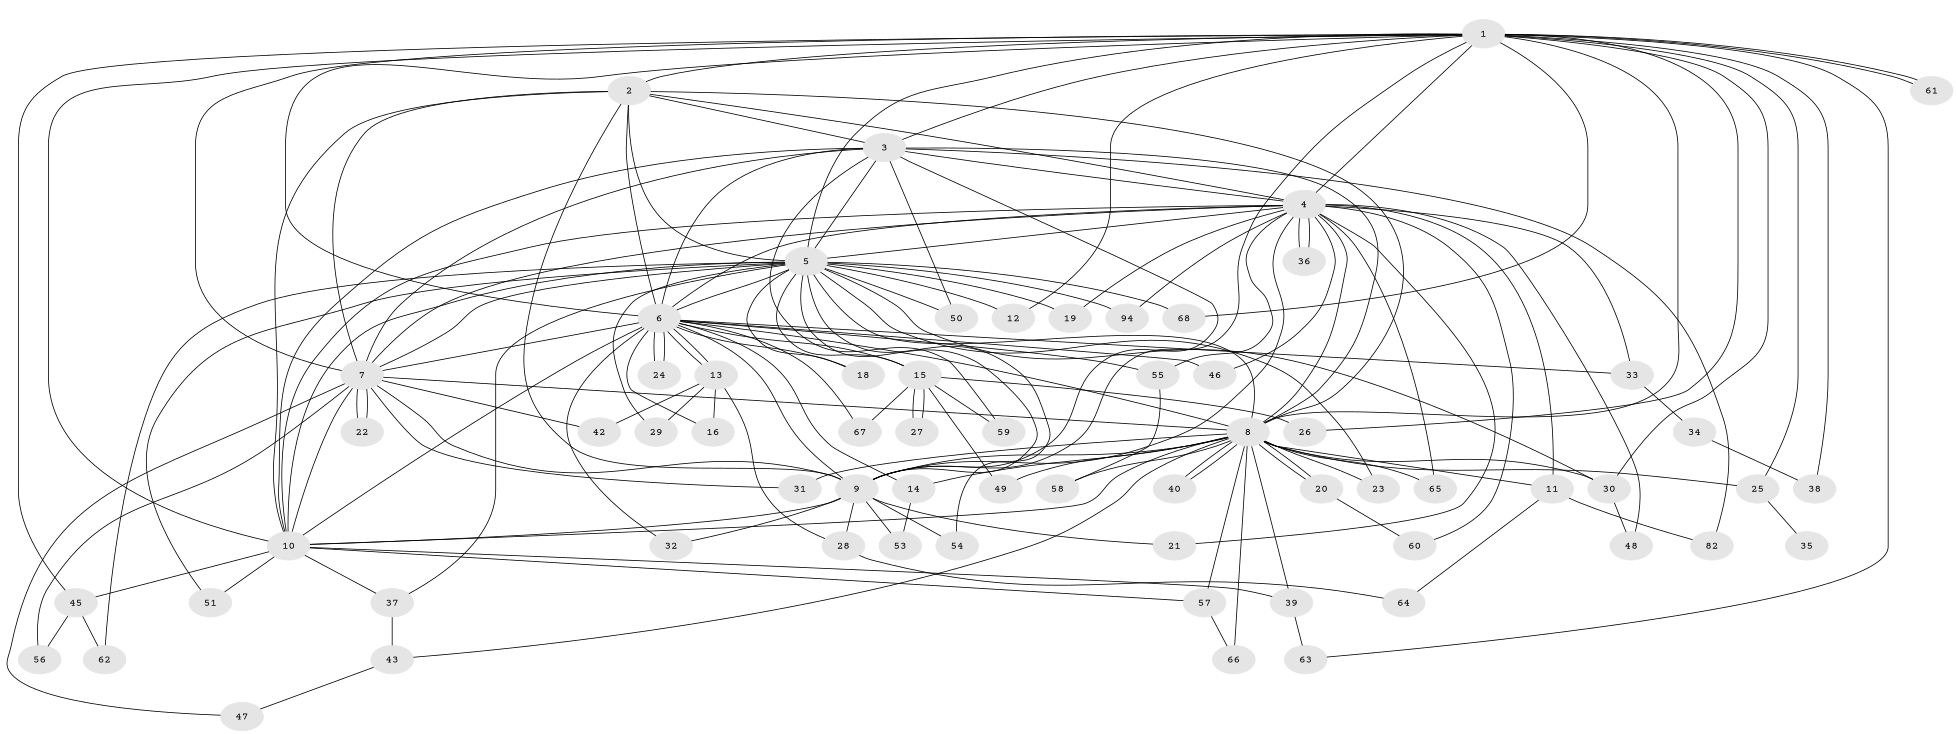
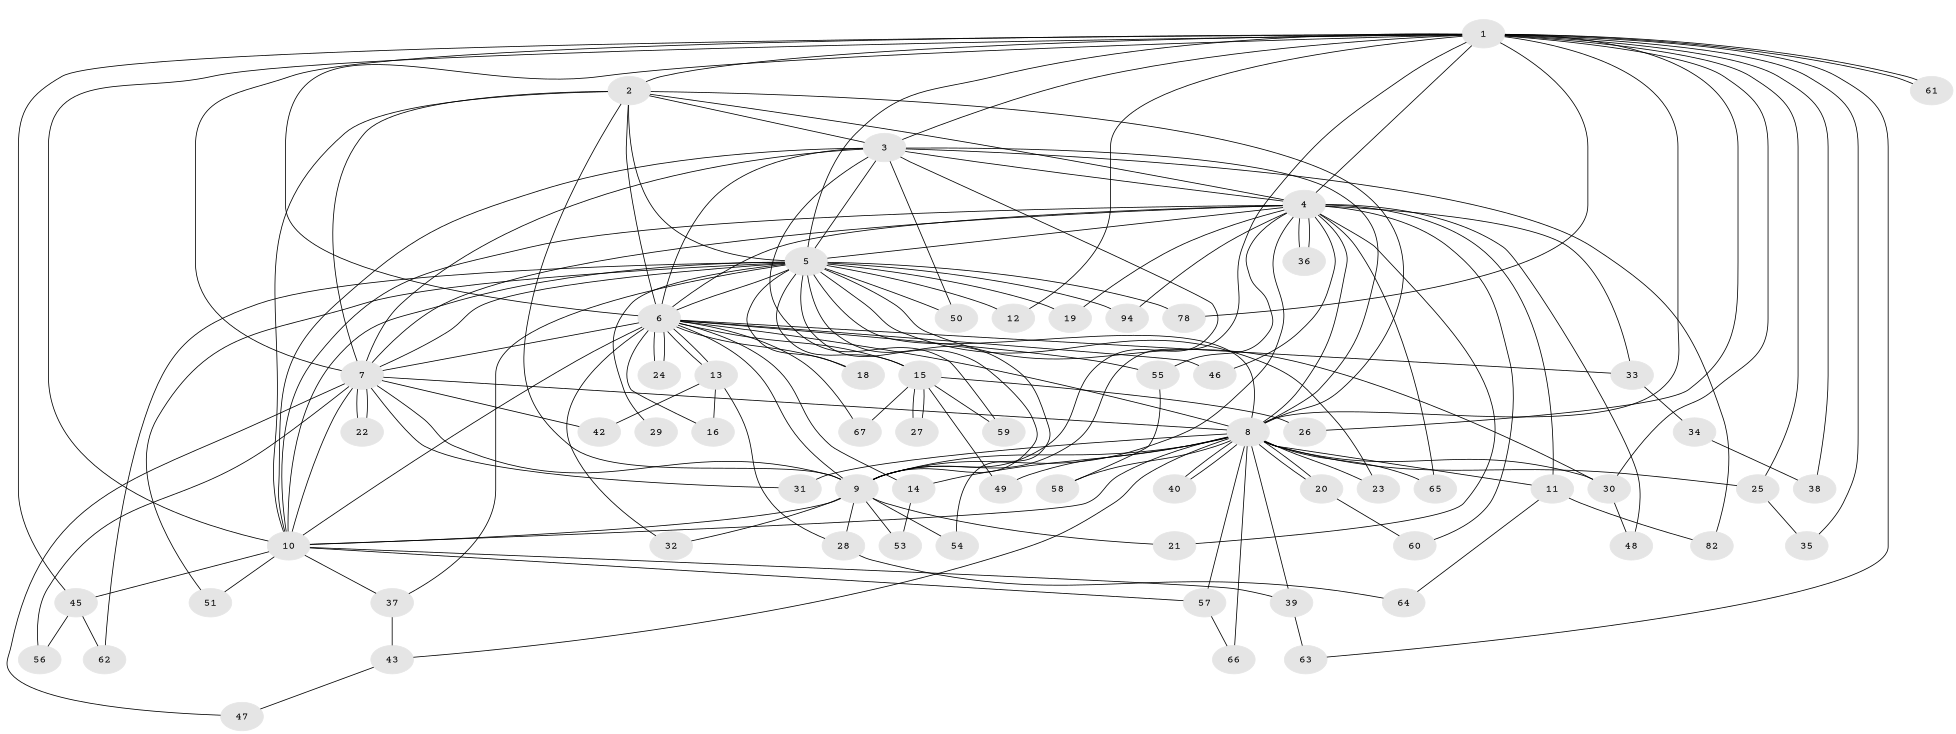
  graph {
    fontname="Courier Prime"
    node [color=gray90 fontname="Courier Prime" style=filled]
    edge [fontname="Courier Prime"]
    1
    2
    3
    4
    5
    6
    7
    8
    9
    10
    12
    25
    26
    30
    35
    38
    45
    61
    63
-   68
+   68 [label=78]
    50
    n22 [label=82]
    59
    11
    19
    21
    33
    36
    n29 [label=94]
    46
    48
    55
    60
    65
    15
    18
    23
    29
    37
    51
    54
    62
    13
    14
    16
    24
    32
    67
    22
    31
    42
    47
    56
    20
    39
    40
    43
    49
    57
    58
    66
    28
    53
    64
    34
    27
    1 -- 2
    1 -- 3
    1 -- 4
    1 -- 5
    1 -- 6
    1 -- 7
    1 -- 8
    1 -- 9
    1 -- 10
    1 -- 12
    1 -- 25
    1 -- 26
    1 -- 30
+   1 -- 35
    1 -- 38
    1 -- 45
    1 -- 61
    1 -- 61
    1 -- 63
    1 -- 68
    2 -- 3
    2 -- 4
    2 -- 5
    2 -- 6
    2 -- 7
    2 -- 8
    2 -- 9
    2 -- 10
    3 -- 4
    3 -- 5
    3 -- 6
    3 -- 7
    3 -- 8
    3 -- 9
    3 -- 10
    3 -- 50
    3 -- n22
    3 -- 59
    4 -- 5
    4 -- 6
    4 -- 7
    4 -- 8
    4 -- 9
    4 -- 10
    4 -- 11
    4 -- 19
    4 -- 21
    4 -- 33
    4 -- 36
    4 -- 36
    4 -- n29
    4 -- 46
    4 -- 48
    4 -- 55
    4 -- 60
    4 -- 65
    5 -- 6
    5 -- 7
    5 -- 8
    5 -- 9
    5 -- 10
    5 -- 12
    5 -- 30
    5 -- 68
    5 -- 50
    5 -- 19
    5 -- n29
    5 -- 15
    5 -- 18
    5 -- 23
    5 -- 29
    5 -- 37
    5 -- 51
    5 -- 54
    5 -- 62
    6 -- 7
    6 -- 8
    6 -- 9
    6 -- 10
    6 -- 33
    6 -- 46
    6 -- 55
    6 -- 15
    6 -- 18
    6 -- 13
    6 -- 13
    6 -- 14
    6 -- 16
    6 -- 24
    6 -- 24
    6 -- 32
    6 -- 67
    7 -- 8
    7 -- 9
    7 -- 10
    7 -- 22
    7 -- 22
    7 -- 31
    7 -- 42
    7 -- 47
    7 -- 56
    8 -- 9
    8 -- 10
    8 -- 25
    8 -- 30
    8 -- 11
    8 -- 65
    8 -- 23
    8 -- 14
    8 -- 31
    8 -- 20
    8 -- 20
    8 -- 39
    8 -- 40
    8 -- 40
    8 -- 43
    8 -- 49
    8 -- 57
    8 -- 58
    8 -- 66
    9 -- 10
    9 -- 21
    9 -- 54
    9 -- 32
    9 -- 28
    9 -- 53
    10 -- 45
    10 -- 37
    10 -- 51
    10 -- 39
    10 -- 57
    25 -- 35
    30 -- 48
    45 -- 62
    45 -- 56
    11 -- n22
    11 -- 64
    33 -- 34
    55 -- 58
    15 -- 26
    15 -- 59
    15 -- 67
    15 -- 49
    15 -- 27
    15 -- 27
    37 -- 43
-   13 -- 29
    13 -- 16
    13 -- 42
    13 -- 28
    14 -- 53
    20 -- 60
    39 -- 63
    43 -- 47
    57 -- 66
    28 -- 64
    34 -- 38
  }
